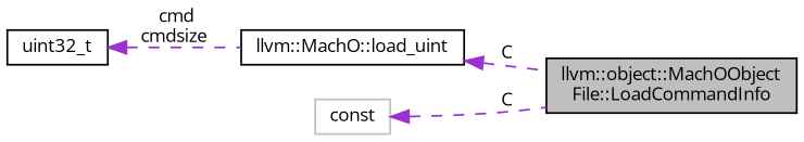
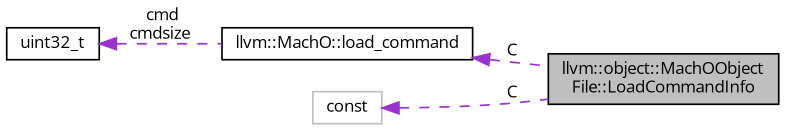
  digraph {
    fontname="Open Sans"
    rankdir=LR
    node [color=black fontname="Open Sans" fontsize=10 shape=record]
    edge [color=darkorchid3 dir=back fontname="Open Sans" fontsize=10 labelfontname=Helvetica labelfontsize=10 style=dashed]
    n1 [fillcolor=grey75 fontcolor=black height=0.2 label="llvm::object::MachOObject\lFile::LoadCommandInfo" style=filled width=0.4]
-   n2 [height=0.2 label="llvm::MachO::load_uint" width=0.4]
+   n2 [height=0.2 label="llvm::MachO::load_command" width=0.4]
    n3 [height=0.2 label=uint32_t width=0.4]
    n4 [color=grey75 height=0.2 label=const width=0.4]
    n2 -> n1 [label=" C"]
    n3 -> n2 [label=" cmd\ncmdsize"]
    n4 -> n1 [label=" C"]
  }
